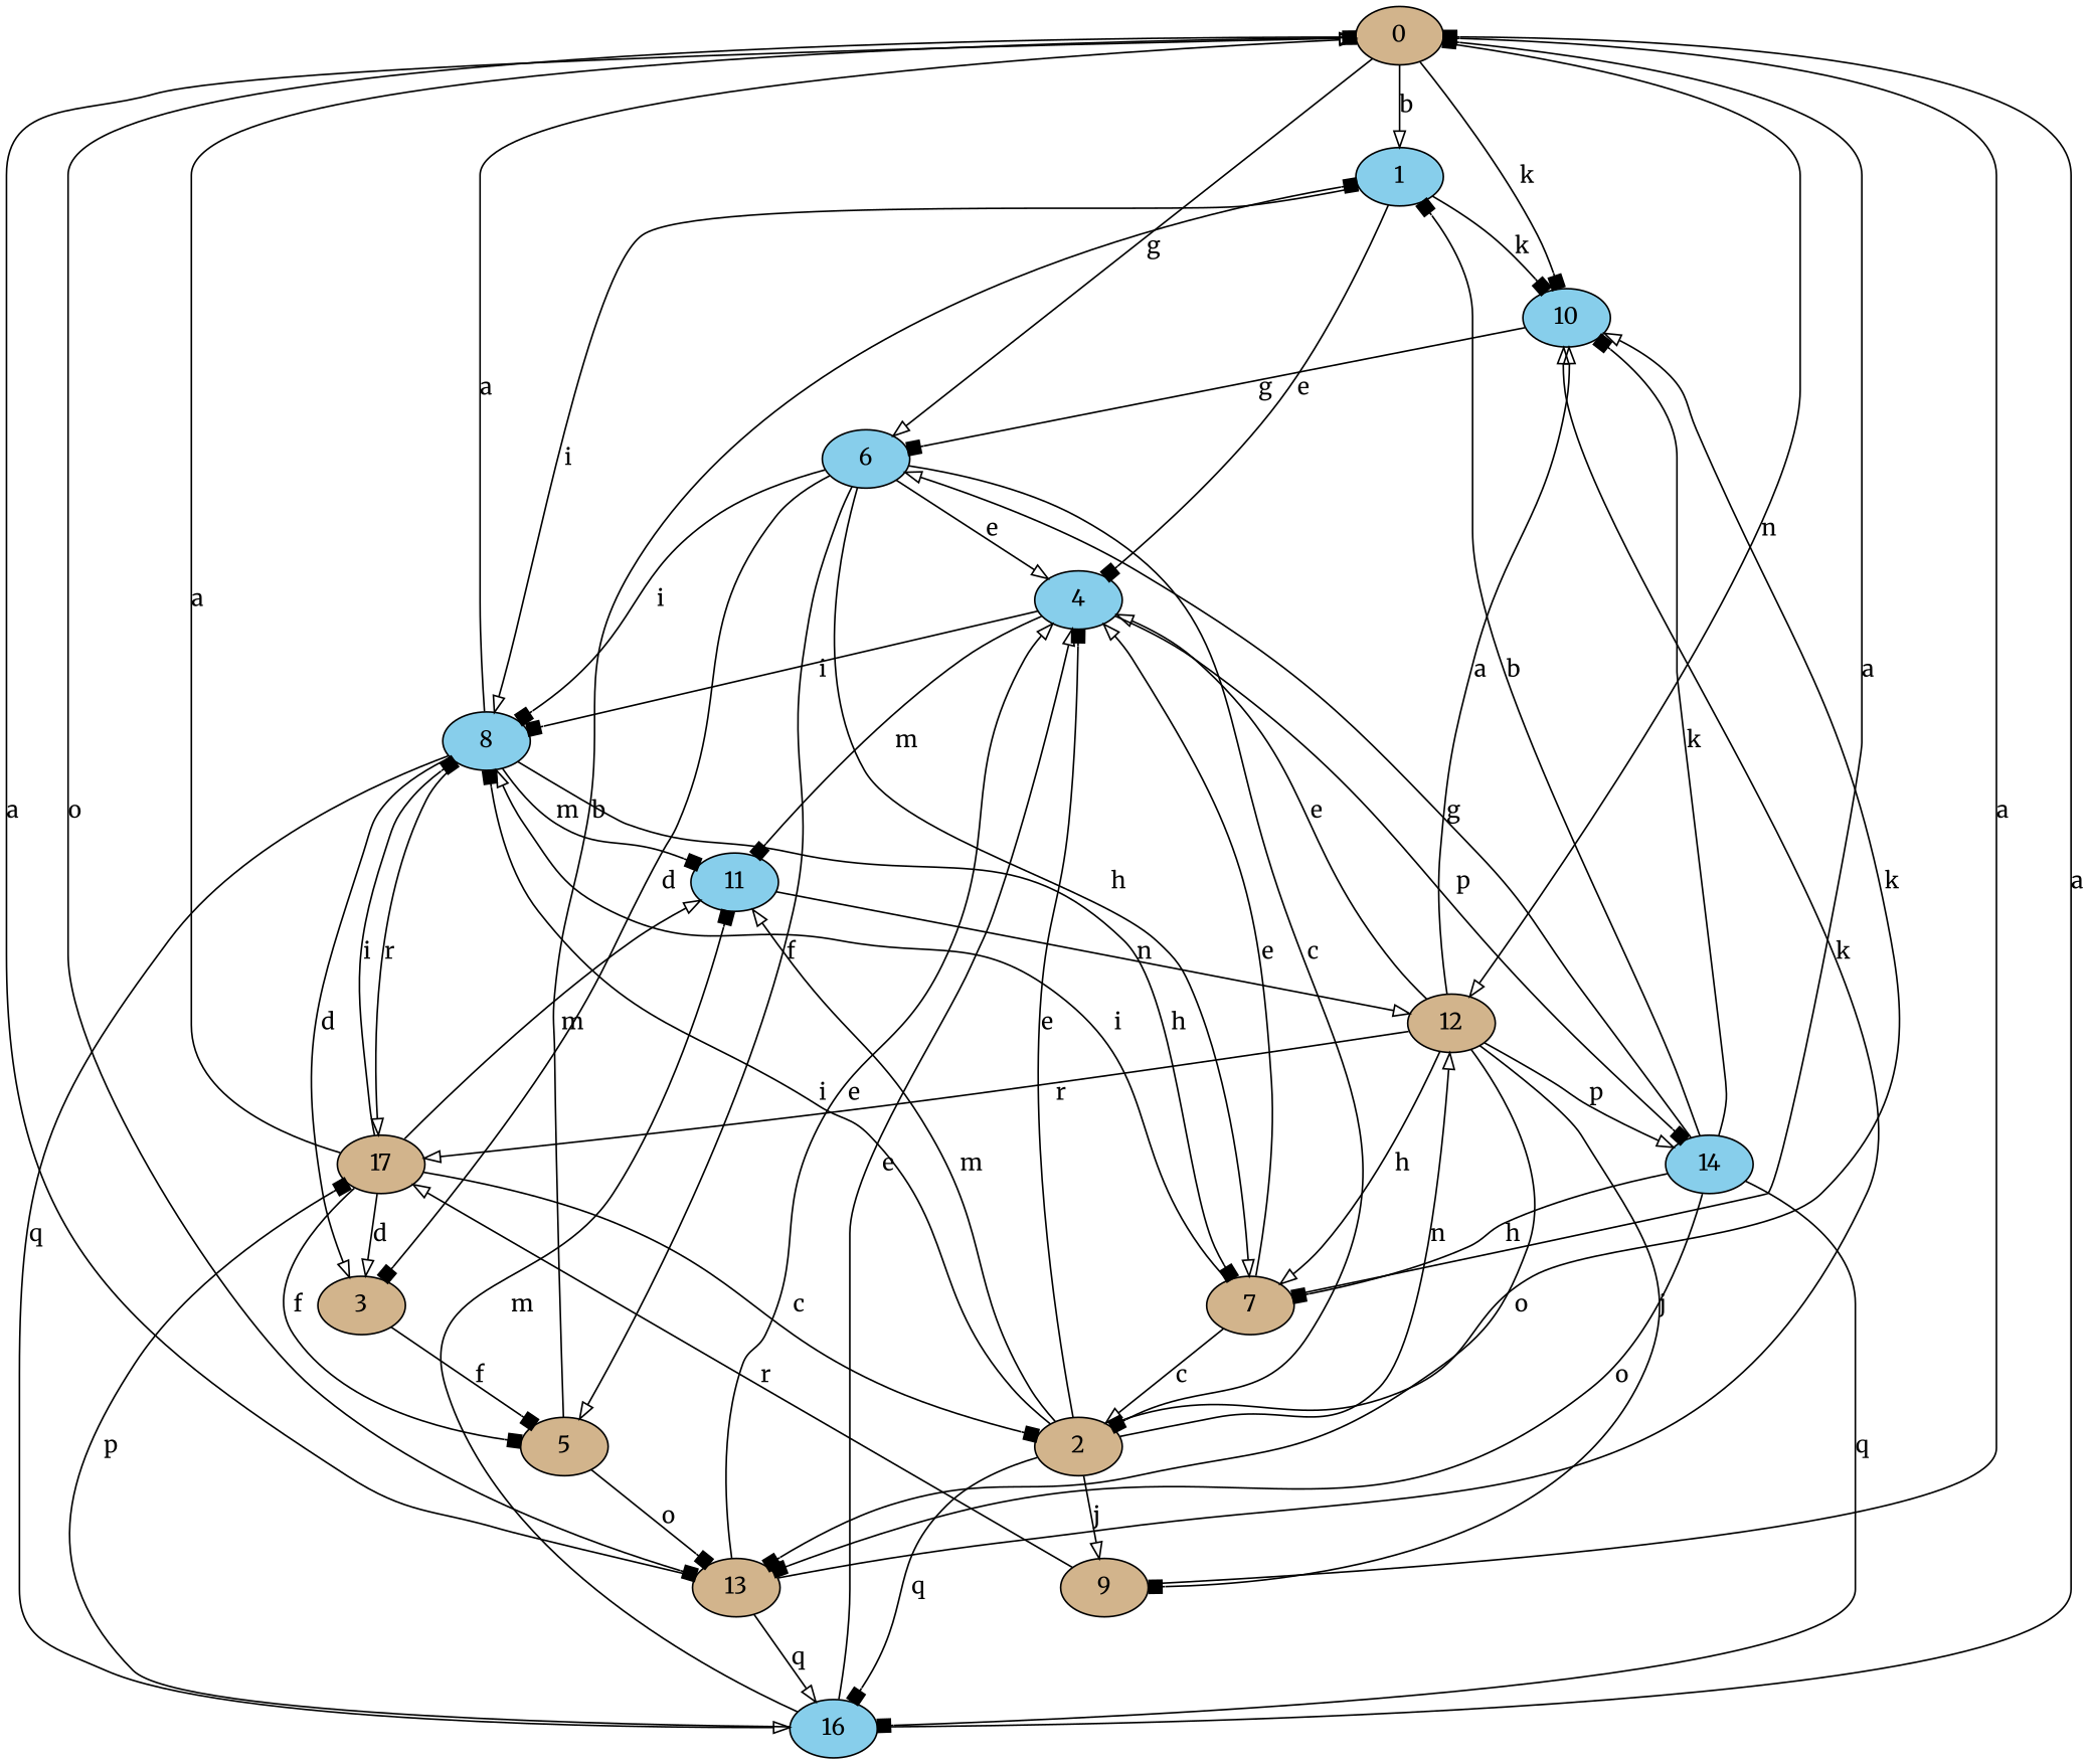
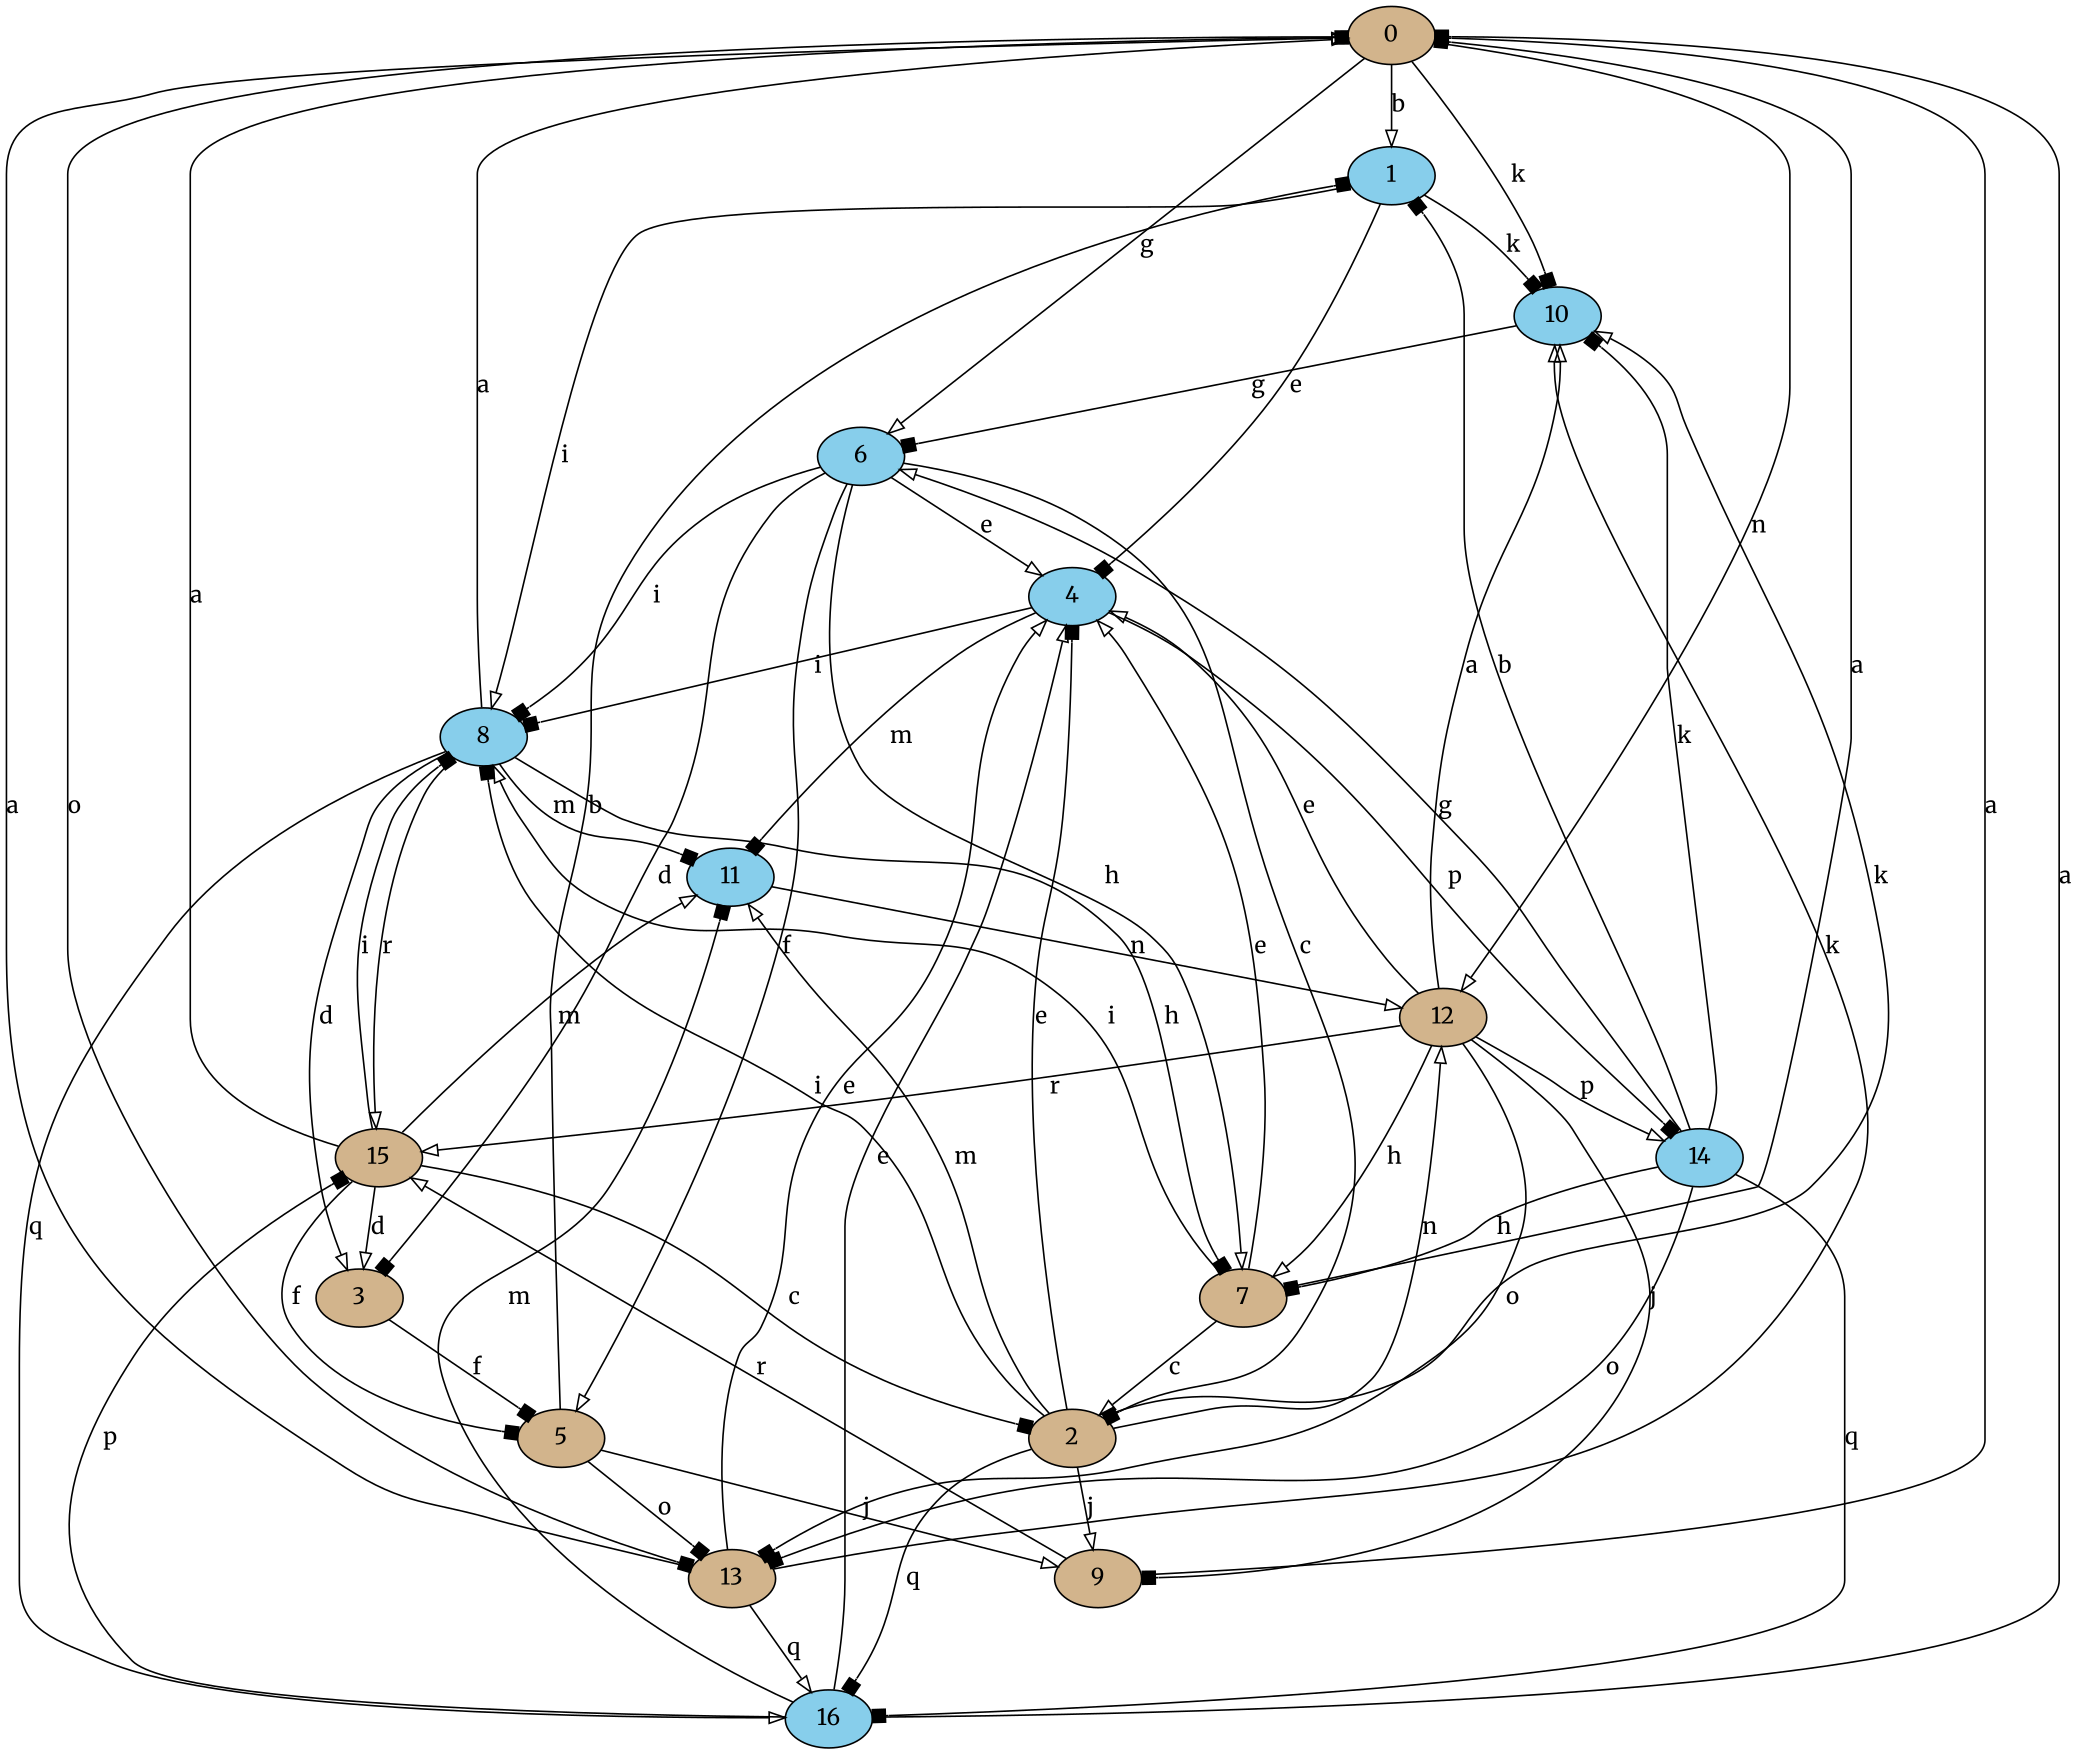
  strict digraph {
    fontname=Merriweather
    node [fillcolor=tan fontname=Merriweather style=filled]
    edge [arrowhead=box fontname=Merriweather]
    0
    1 [fillcolor=skyblue]
    6 [fillcolor=skyblue]
    10 [fillcolor=skyblue]
    12
    13
    4 [fillcolor=skyblue]
    8 [fillcolor=skyblue]
    2
    3
    5
    7
    9
    14 [fillcolor=skyblue]
-   17
+   17 [label=15]
    16 [fillcolor=skyblue]
    11 [fillcolor=skyblue]
    0 -> 1 [arrowhead=onormal label=b]
    0 -> 6 [arrowhead=onormal label=g]
    0 -> 10 [label=k]
    0 -> 12 [arrowhead=onormal label=n]
    0 -> 13 [label=o]
    1 -> 10 [label=k]
    1 -> 4 [label=e]
    1 -> 8 [arrowhead=onormal label=i]
    6 -> 4 [arrowhead=onormal label=e]
    6 -> 8 [label=i]
    6 -> 2 [label=c]
    6 -> 3 [label=d]
    6 -> 5 [arrowhead=onormal label=f]
    6 -> 7 [arrowhead=onormal label=h]
    10 -> 6 [label=g]
    12 -> 10 [arrowhead=onormal label=a]
    12 -> 13 [label=o]
    12 -> 4 [arrowhead=onormal label=e]
    12 -> 7 [arrowhead=onormal label=h]
    12 -> 9 [label=j]
    12 -> 14 [arrowhead=onormal label=p]
    12 -> 17 [arrowhead=onormal label=r]
    13 -> 0 [arrowhead=onormal label=a]
    13 -> 10 [arrowhead=onormal label=k]
    13 -> 4 [arrowhead=onormal label=e]
    13 -> 16 [arrowhead=onormal label=q]
    4 -> 8 [label=i]
    4 -> 14 [label=p]
    4 -> 11 [label=m]
    8 -> 0 [arrowhead=onormal label=a]
    8 -> 3 [arrowhead=onormal label=d]
    8 -> 7 [label=h]
    8 -> 17 [arrowhead=onormal label=r]
    8 -> 16 [arrowhead=onormal label=q]
    8 -> 11 [label=m]
    2 -> 10 [arrowhead=onormal label=k]
    2 -> 12 [arrowhead=onormal label=n]
    2 -> 4 [label=e]
    2 -> 8 [label=i]
    2 -> 9 [arrowhead=onormal label=j]
    2 -> 16 [label=q]
    2 -> 11 [arrowhead=onormal label=m]
    3 -> 5 [label=f]
    5 -> 1 [label=b]
    5 -> 13 [label=o]
+   5 -> 9 [arrowhead=onormal label=j]
    7 -> 0 [label=a]
    7 -> 4 [arrowhead=onormal label=e]
    7 -> 8 [arrowhead=onormal label=i]
    7 -> 2 [arrowhead=onormal label=c]
    9 -> 0 [label=a]
    9 -> 17 [arrowhead=onormal label=r]
    14 -> 1 [label=b]
    14 -> 6 [arrowhead=onormal label=g]
    14 -> 10 [label=k]
    14 -> 13 [label=o]
    14 -> 7 [label=h]
    14 -> 16 [label=q]
    17 -> 0 [label=a]
    17 -> 8 [label=i]
    17 -> 2 [label=c]
    17 -> 3 [arrowhead=onormal label=d]
    17 -> 5 [label=f]
    17 -> 11 [arrowhead=onormal label=m]
    16 -> 0 [label=a]
    16 -> 4 [arrowhead=onormal label=e]
    16 -> 17 [label=p]
    16 -> 11 [label=m]
    11 -> 12 [arrowhead=onormal label=n]
  }
